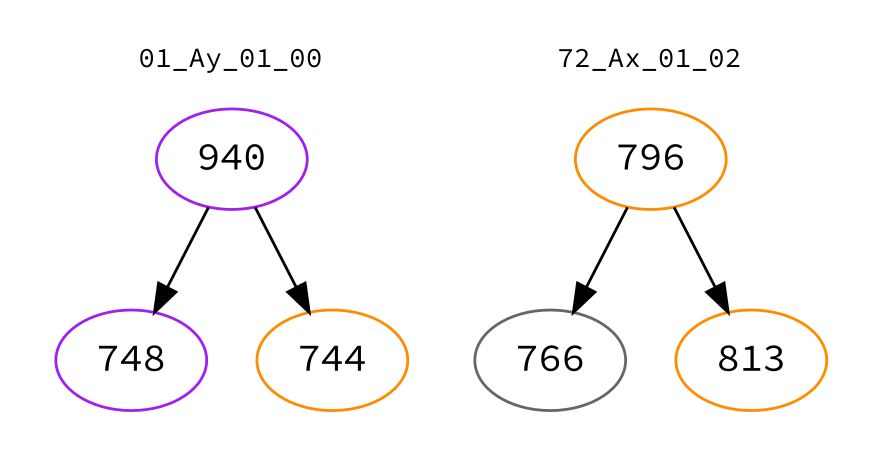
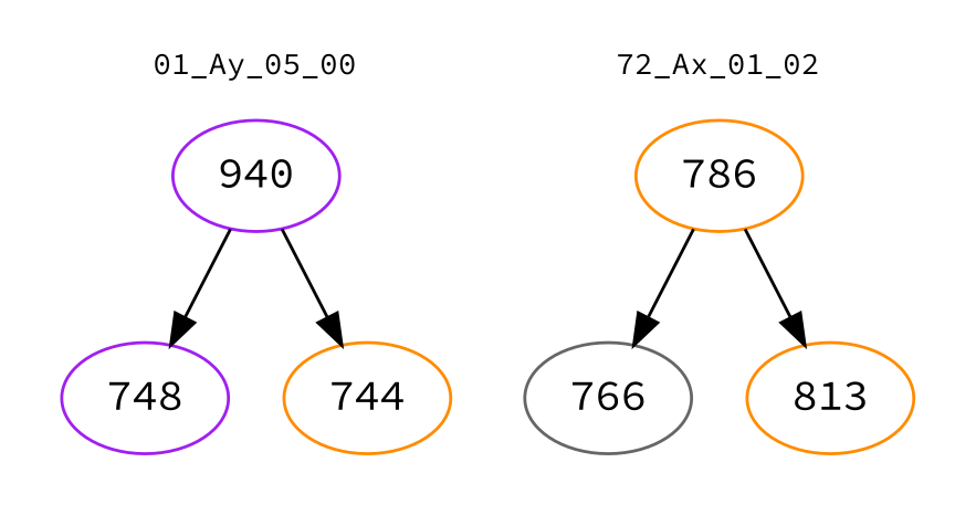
  digraph {
    fontname="Source Code Pro"
    node [color=darkorange fontname="Source Code Pro"]
    edge [color=black fontname="Source Code Pro"]
    n1 [color=purple label=940]
    n2 [color=purple label=748]
    n3 [label=744]
-   n4 [label=796]
+   n4 [label=786]
    n5 [color=gray40 label=766]
    n6 [label=813]
    subgraph cluster_1 {
      color=white
      fontsize=10
-     label="01_Ay_01_00"
+     label="01_Ay_05_00"
      n1
      n2
      n3
    }
    subgraph cluster_2 {
      color=white
      fontsize=10
      label="72_Ax_01_02"
      n4
      n5
      n6
    }
    n1 -> n2
    n1 -> n3
    n4 -> n5
    n4 -> n6
  }
